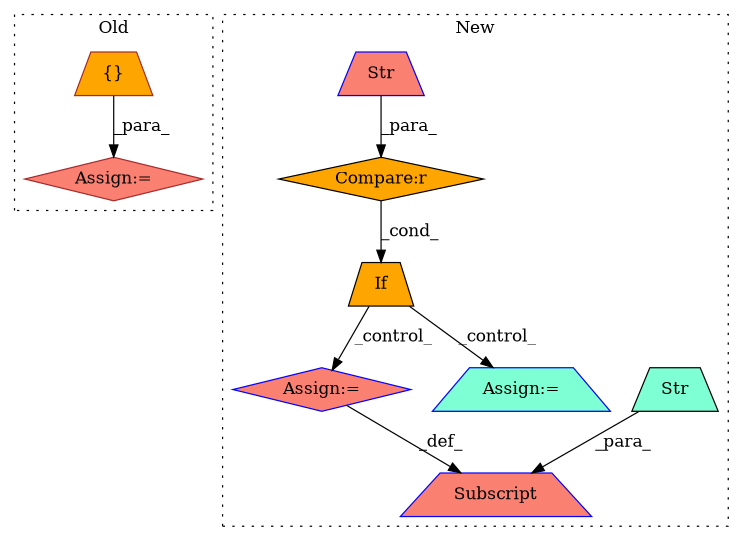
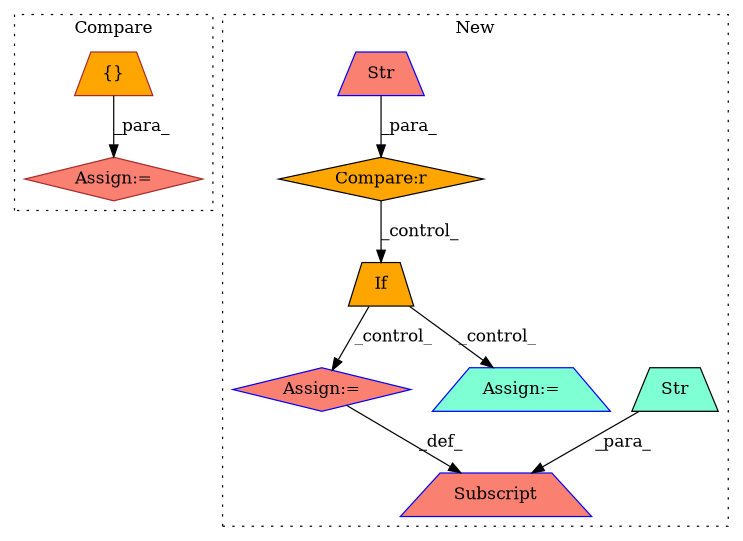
  digraph {
    node [a=68 color=blue fillcolor=salmon l=3 shape=trapezium style=filled]
    n1 [a=59 color=brown fillcolor=orange l="1,0" label="{}" s="734,753"]
    n2 [color=brown label="Assign:=" s=730 shape=diamond]
    n3 [a=63 l="17,0" label=Subscript s="988,0"]
    n4 [a=66 color=black fillcolor=aquamarine l=8 label=Str s=996]
    n5 [label="Assign:=" s=936 shape=diamond]
    n6 [a=96 color=black fillcolor=orange label=If s=667]
    n7 [a=40 color=black fillcolor=orange l=35 label="Compare:r" s=670 shape=diamond]
    n8 [a=66 l=15 label=Str s=690]
    n9 [fillcolor=aquamarine label="Assign:=" s=1129]
    subgraph cluster_1 {
-     label=Old
+     label=Compare
      style=dotted
      n1
      n2
    }
    subgraph cluster_2 {
      label=New
      style=dotted
      n3
      n4
      n5
      n6
      n7
      n8
      n9
    }
    n1 -> n2 [label=_para_]
    n4 -> n3 [label=_para_]
    n5 -> n3 [label=_def_]
    n6 -> n5 [label=_control_]
    n6 -> n9 [label=_control_]
-   n7 -> n6 [label=_cond_]
+   n7 -> n6 [label=_control_]
    n8 -> n7 [label=_para_]
  }
